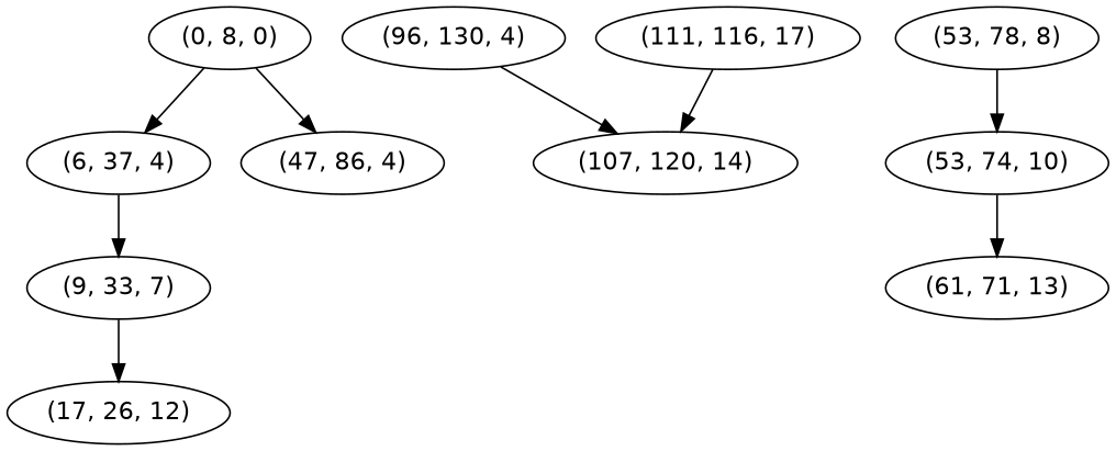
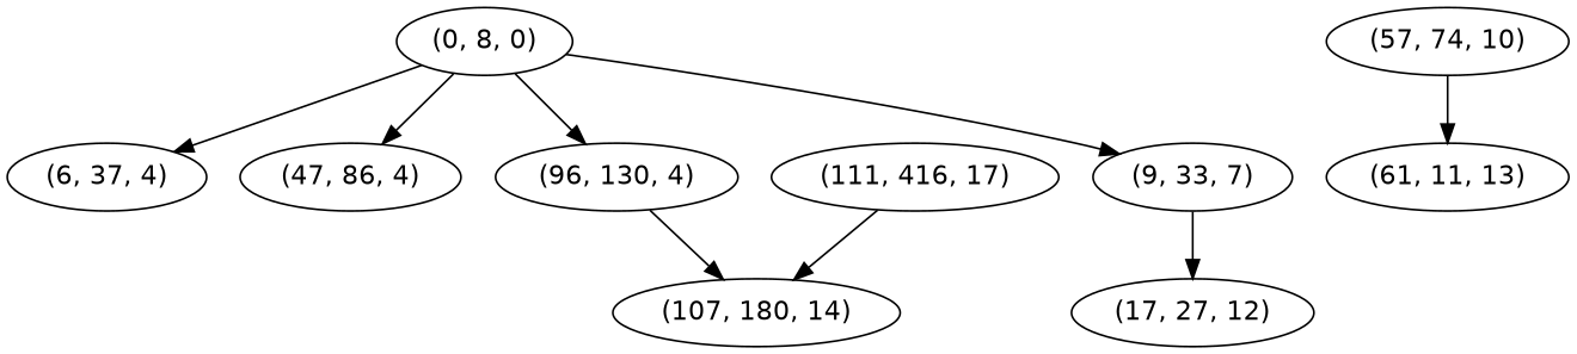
  digraph {
    fontname="DejaVu Sans"
    node [fontname="DejaVu Sans"]
    edge [fontname="DejaVu Sans"]
    n1 [label="(0, 8, 0)"]
    "(6, 37, 4)"
    "(47, 86, 4)"
    "(96, 130, 4)"
    "(9, 33, 7)"
-   "(107, 120, 14)"
-   "(17, 26, 12)"
-   "(53, 78, 8)"
-   "(57, 74, 10)" [label="(53, 74, 10)"]
-   "(61, 71, 13)"
-   "(111, 116, 17)"
+   "(107, 120, 14)" [label="(107, 180, 14)"]
+   "(17, 26, 12)" [label="(17, 27, 12)"]
+   "(57, 74, 10)"
+   "(61, 71, 13)" [label="(61, 11, 13)"]
+   "(111, 116, 17)" [label="(111, 416, 17)"]
    n1 -> "(6, 37, 4)"
    n1 -> "(47, 86, 4)"
-   "(6, 37, 4)" -> "(9, 33, 7)"
+   n1 -> "(96, 130, 4)"
+   n1 -> "(9, 33, 7)"
    "(96, 130, 4)" -> "(107, 120, 14)"
    "(9, 33, 7)" -> "(17, 26, 12)"
-   "(53, 78, 8)" -> "(57, 74, 10)"
    "(57, 74, 10)" -> "(61, 71, 13)"
    "(111, 116, 17)" -> "(107, 120, 14)"
  }
